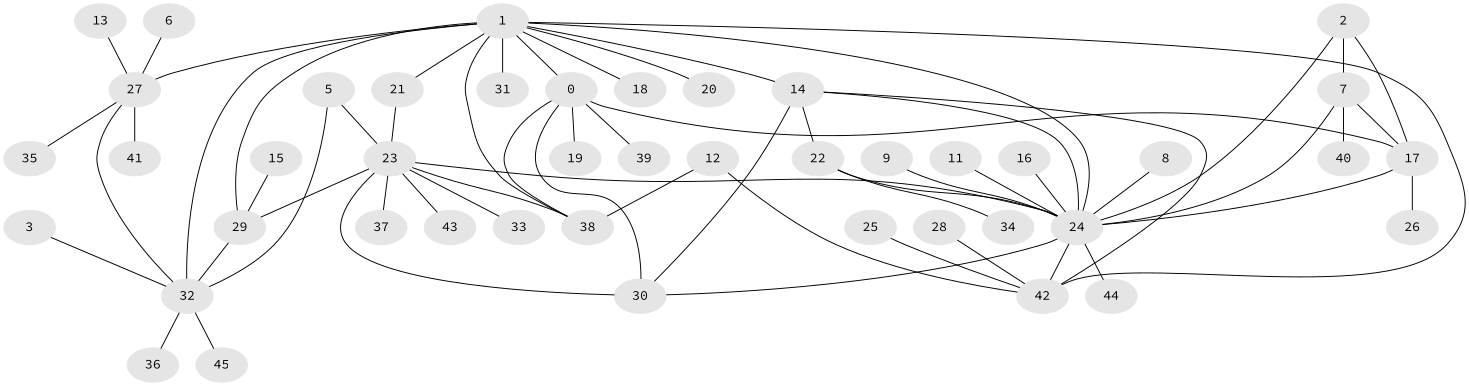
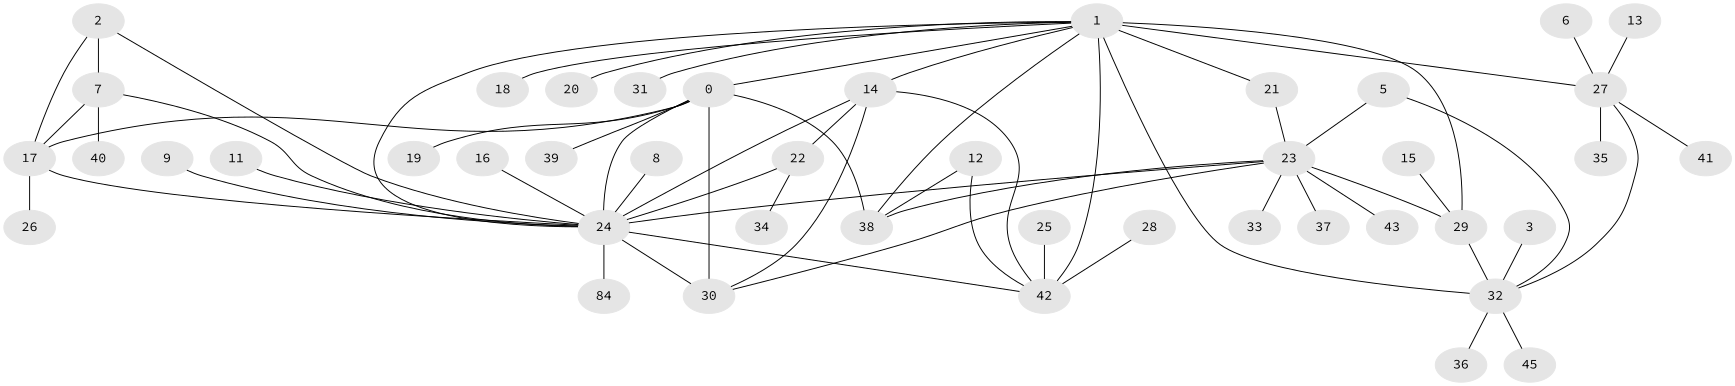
  graph {
    fontname="Source Code Pro"
    node [color=gray90 fontname="Source Code Pro" style=filled]
    edge [fontname="Source Code Pro" weight=1.0]
    n1 [label=0]
    1
    14
    18
    20
    21
    24
    27
    29
    31
    32
    38
    42
    17
    19
    30
    39
    22
    23
-   44
+   44 [label=84]
    35
    41
    36
    45
    2
    7
    40
    26
    3
    5
    33
    37
    43
    6
    8
    9
    11
    12
    13
    34
    15
    16
    25
    28
+   n1 -- 24 [weight=2.0]
    n1 -- 38
    n1 -- 17 [weight=2.0]
    n1 -- 19
    n1 -- 30 [weight=2.0]
    n1 -- 39
    1 -- n1
    1 -- 14 [weight=2.0]
    1 -- 18
    1 -- 20
    1 -- 21
    1 -- 24
    1 -- 27 [weight=2.0]
    1 -- 29 [weight=2.0]
    1 -- 31
    1 -- 32 [weight=2.0]
    1 -- 38
    1 -- 42 [weight=2.0]
    14 -- 24
    14 -- 42
    14 -- 30
    14 -- 22
    21 -- 23
    24 -- 42
    24 -- 30
    24 -- 44
    27 -- 32
    27 -- 35
    27 -- 41
    29 -- 32
    32 -- 36
    32 -- 45
    17 -- 24
    17 -- 26
    22 -- 24
    22 -- 34
    23 -- 24
    23 -- 29 [weight=2.0]
    23 -- 38
    23 -- 30
    23 -- 33
    23 -- 37
    23 -- 43
    2 -- 24
    2 -- 17
    2 -- 7
    7 -- 24
    7 -- 17
    7 -- 40
    3 -- 32
    5 -- 32
    5 -- 23
    6 -- 27
    8 -- 24
    9 -- 24
    11 -- 24
    12 -- 38
    12 -- 42
    13 -- 27
    15 -- 29
    16 -- 24
    25 -- 42
    28 -- 42
  }
